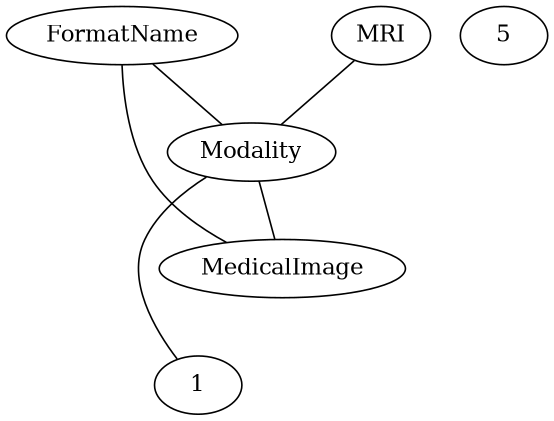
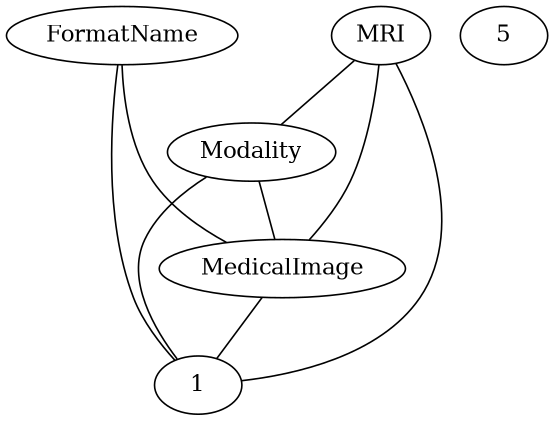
  graph {
    fontname="DejaVu Serif"
    node [fontname="DejaVu Serif"]
    edge [fontname="DejaVu Serif"]
    FormatName
    MedicalImage
    1
    Modality
    MRI
    n6 [label=5]
    FormatName -- MedicalImage
-   FormatName -- Modality
+   FormatName -- 1
+   MedicalImage -- 1
    Modality -- MedicalImage
    Modality -- 1
+   MRI -- MedicalImage
+   MRI -- 1
    MRI -- Modality
  }
